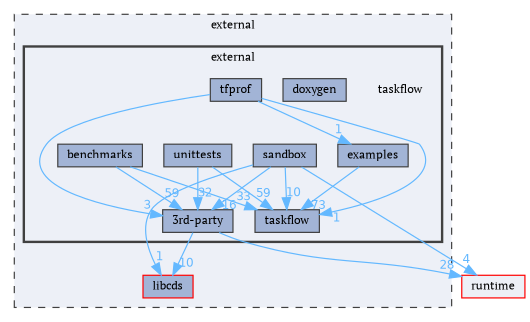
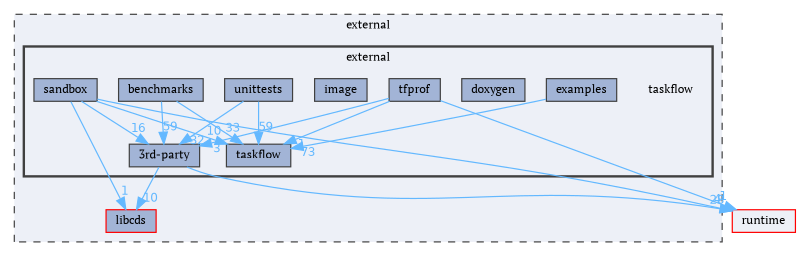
  digraph {
    compound=true
    fontname="PT Serif"
    node [fontname="PT Serif" fontsize=10 shape=box color=grey25 fillcolor="#a2b4d6" style=filled]
    edge [color=steelblue1 fontcolor=steelblue1 fontname="PT Serif" fontsize=10 headlabel=1 labeldistance=1.5 labelfontname=Helvetica labelfontsize=10]
    n1 [height=0.2 label=taskflow shape=plaintext width=0.4 color="" fillcolor="" style=""]
    n2 [height=0.2 label="3rd-party" width=0.4]
    n3 [height=0.2 label=benchmarks width=0.4]
    n4 [height=0.2 label=doxygen width=0.4]
    n5 [height=0.2 label=examples width=0.4]
+   n6 [height=0.2 label=image width=0.4]
    n7 [height=0.2 label=sandbox width=0.4]
    n8 [height=0.2 label=taskflow width=0.4]
    n9 [height=0.2 label=tfprof width=0.4]
    n10 [height=0.2 label=unittests width=0.4]
    n11 [color=red height=0.2 label=libcds width=0.4]
    n12 [color=red fillcolor="#edf0f7" height=0.2 label=runtime width=0.4]
    subgraph cluster_1 {
      bgcolor="#edf0f7"
      fontsize=10
      label=external
      pencolor=grey25
      style="filled,dashed"
      n11
      subgraph cluster_2 {
        bgcolor="#edf0f7"
        fontsize=10
        pencolor=grey25
        style="filled,bold"
        n1
        n2
        n3
        n4
        n5
+       n6
        n7
        n8
        n9
        n10
      }
    }
    n2 -> n11 [headlabel=10]
    n2 -> n12 [headlabel=28]
    n3 -> n2 [headlabel=59]
    n3 -> n8 [headlabel=33]
    n5 -> n8 [headlabel=73]
    n7 -> n2 [headlabel=16]
    n7 -> n8 [headlabel=10]
    n7 -> n11
    n7 -> n12 [headlabel=4]
    n9 -> n2 [headlabel=3]
    n9 -> n8
-   n9 -> n5
+   n9 -> n12
    n10 -> n2 [headlabel=32]
    n10 -> n8 [headlabel=59]
  }
